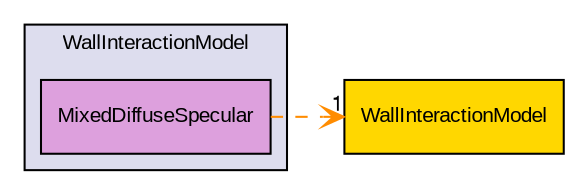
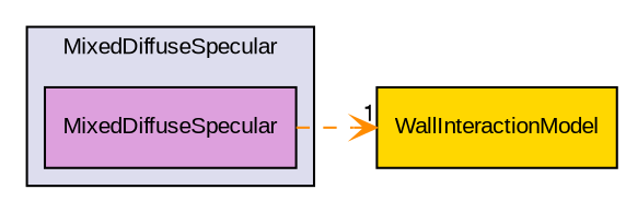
  digraph {
    compound=true
    rankdir=LR
    fontname="Liberation Sans"
    node [fontname="Liberation Sans" fontsize=10 shape=box style=filled]
    n1 [fillcolor=plum label=MixedDiffuseSpecular pencolor=black]
    n2 [label=WallInteractionModel fillcolor=gold]
    subgraph cluster_1 {
      bgcolor="#ddddee"
      fontsize=10
-     label=WallInteractionModel
+     label=MixedDiffuseSpecular
      pencolor=black
      n1
    }
    n1 -> n2 [headlabel=1 labeldistance=1.5 labelfontname=FreeSans labelfontsize=10 color=darkorange style=dashed arrowhead=vee fontname="Liberation Sans"]
  }
